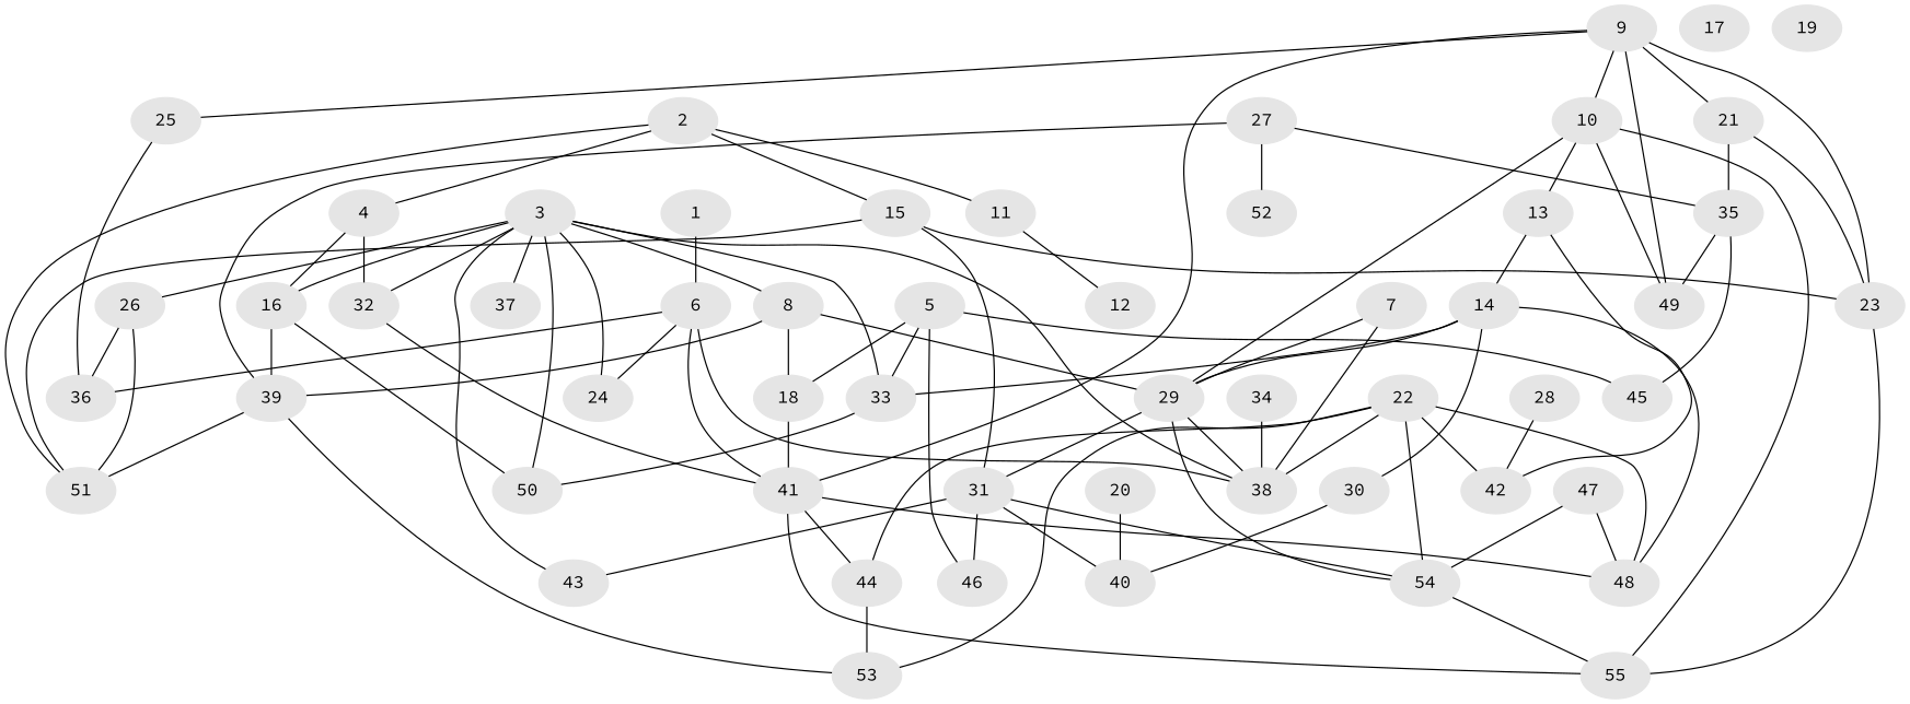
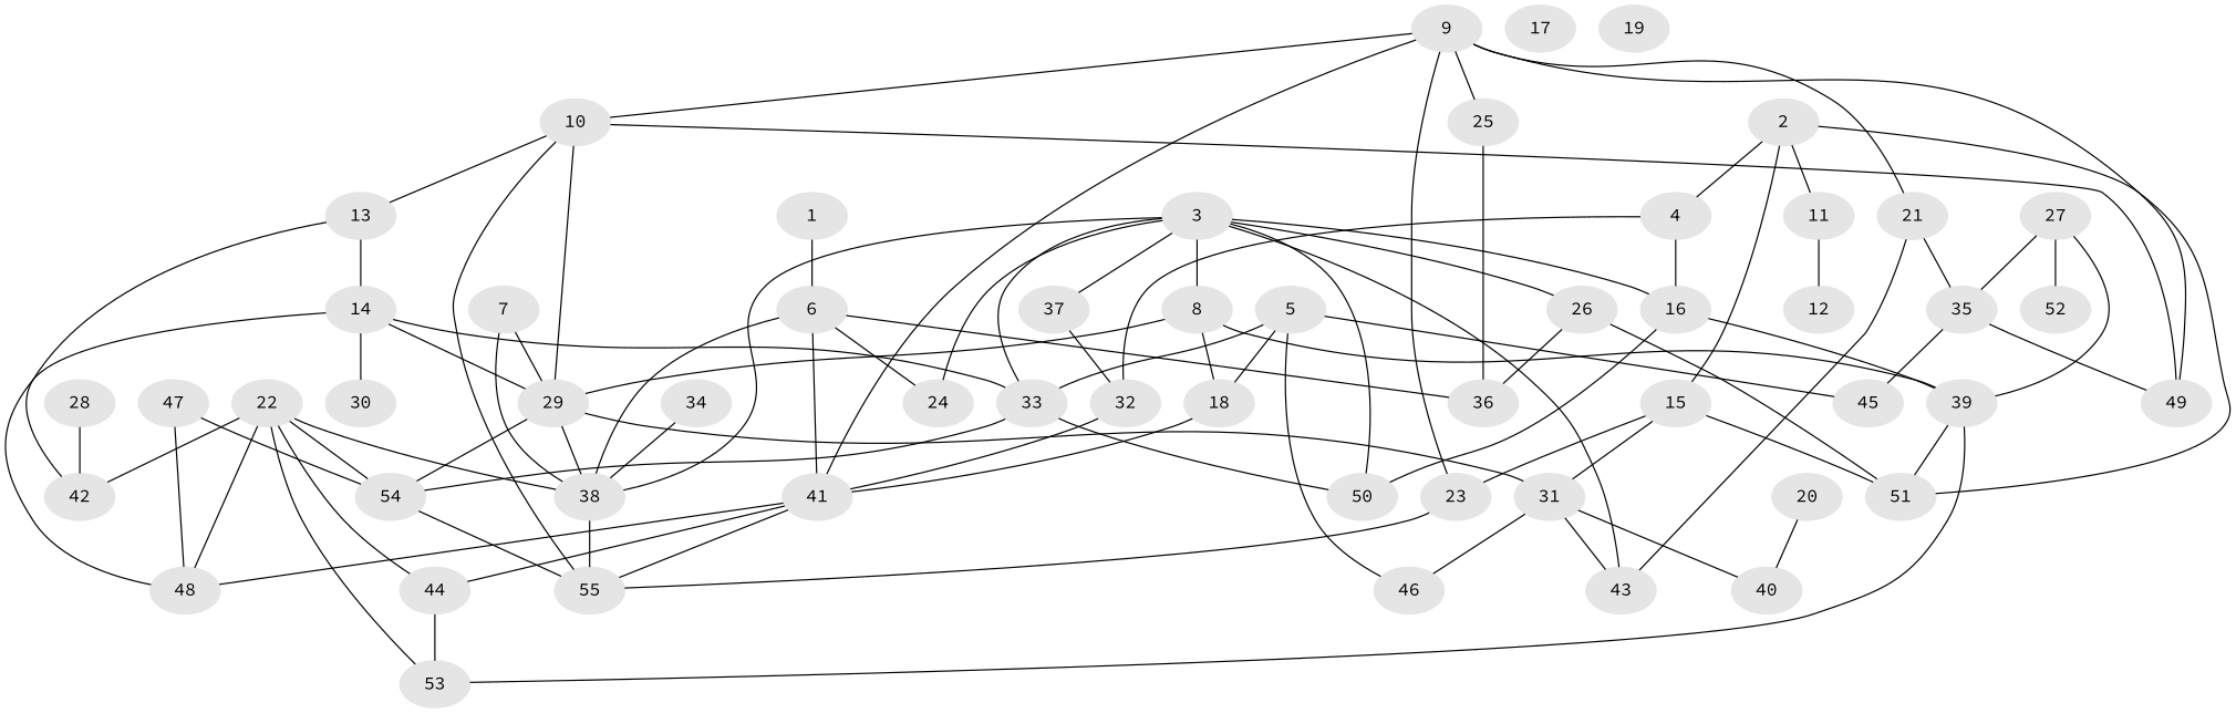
  graph {
    fontname="Source Code Pro"
    node [color=gray90 fontname="Source Code Pro" style=filled]
    edge [fontname="Source Code Pro"]
    1
    6
    24
    38
    36
    41
    2
    4
    11
    15
    51
    16
    32
    12
    23
    31
    3
    8
    26
    33
    37
    43
    50
    18
    29
    39
    55
    5
    45
    46
    48
    44
    7
    54
    53
    9
    10
    21
    25
    49
    13
    35
    14
    42
    30
    40
    17
    19
    20
    22
    27
    52
    28
    34
    47
    1 -- 6
    6 -- 24
    6 -- 38
    6 -- 36
    6 -- 41
+   38 -- 55
    41 -- 55
    41 -- 48
    41 -- 44
    2 -- 4
    2 -- 11
    2 -- 15
    2 -- 51
    4 -- 16
    4 -- 32
    11 -- 12
    15 -- 51
    15 -- 23
    15 -- 31
    16 -- 50
    16 -- 39
    32 -- 41
    23 -- 55
    31 -- 43
    31 -- 46
-   31 -- 54
+   33 -- 54
    31 -- 40
    3 -- 24
    3 -- 38
    3 -- 16
-   3 -- 32
+   37 -- 32
    3 -- 8
    3 -- 26
    3 -- 33
    3 -- 37
    3 -- 43
    3 -- 50
    8 -- 18
    8 -- 29
    8 -- 39
    26 -- 36
    26 -- 51
    33 -- 50
    18 -- 41
    29 -- 38
    29 -- 31
    29 -- 54
    39 -- 51
    39 -- 53
    5 -- 33
    5 -- 18
    5 -- 45
    5 -- 46
    44 -- 53
    7 -- 38
    7 -- 29
    54 -- 55
    9 -- 41
    9 -- 23
    9 -- 10
    9 -- 21
    9 -- 25
    9 -- 49
    10 -- 29
    10 -- 55
    10 -- 49
    10 -- 13
-   21 -- 23
+   21 -- 43
    21 -- 35
    25 -- 36
    13 -- 14
    13 -- 42
    35 -- 45
    35 -- 49
    14 -- 33
    14 -- 29
    14 -- 48
    14 -- 30
-   30 -- 40
    20 -- 40
    22 -- 38
    22 -- 48
    22 -- 44
    22 -- 54
    22 -- 53
    22 -- 42
    27 -- 39
    27 -- 35
    27 -- 52
    28 -- 42
    34 -- 38
    47 -- 48
    47 -- 54
  }
